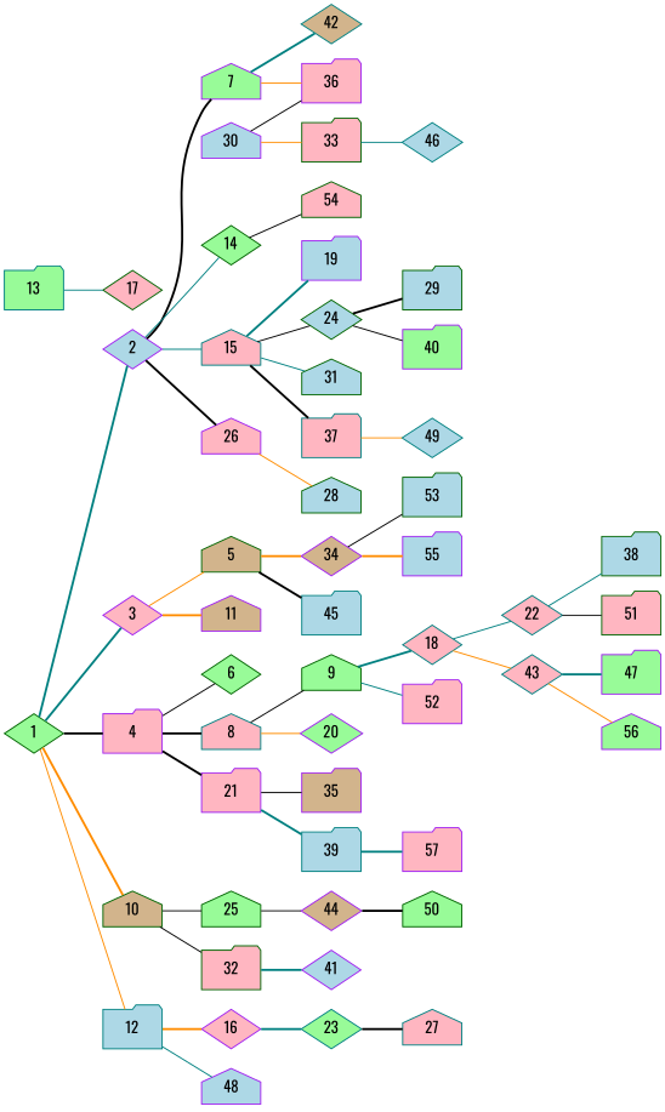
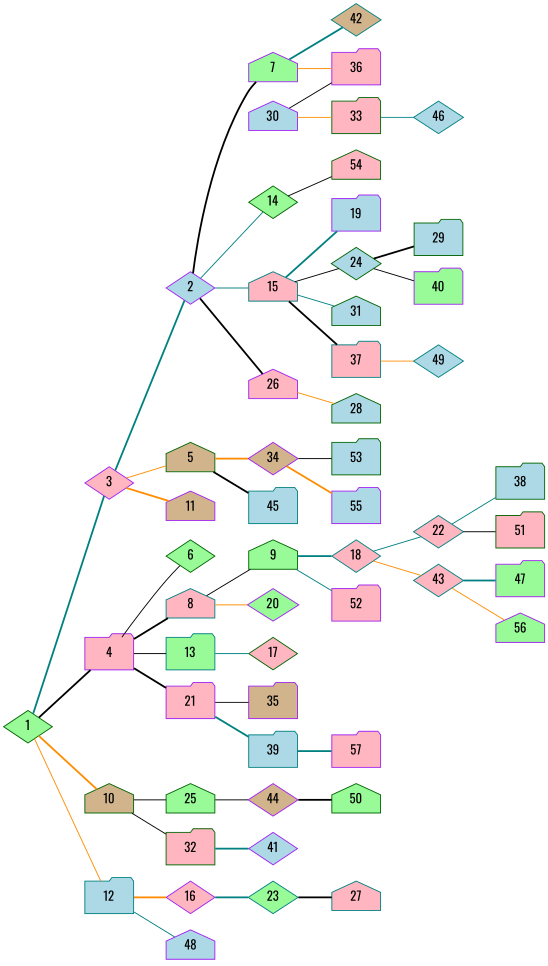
  graph {
    fontname=Oswald
    rankdir=LR
    node [color=purple fillcolor=lightpink fontname=Oswald shape=folder style=filled]
    edge [color=black fontname=Oswald style=solid]
    1 [color=darkgreen fillcolor=palegreen shape=diamond]
    2 [fillcolor=lightblue shape=diamond]
    3 [shape=diamond]
    4
    10 [color=darkgreen fillcolor=tan shape=house]
    12 [color=teal fillcolor=lightblue]
    7 [fillcolor=palegreen shape=house]
    14 [color=darkgreen fillcolor=palegreen shape=diamond]
    15 [color=teal shape=house]
    26 [shape=house]
    5 [color=darkgreen fillcolor=tan shape=house]
    11 [fillcolor=tan shape=house]
    6 [color=darkgreen fillcolor=palegreen shape=diamond]
    8 [color=teal shape=house]
    13 [color=teal fillcolor=palegreen]
    21
    25 [color=darkgreen fillcolor=palegreen shape=house]
    32 [color=darkgreen]
    16 [shape=diamond]
    48 [fillcolor=lightblue shape=house]
    42 [color=teal fillcolor=tan shape=diamond]
    36
    54 [color=darkgreen shape=house]
    19 [fillcolor=lightblue]
    24 [color=darkgreen fillcolor=lightblue shape=diamond]
    31 [color=darkgreen fillcolor=lightblue shape=house]
    37 [color=teal]
    28 [color=darkgreen fillcolor=lightblue shape=house]
    34 [fillcolor=tan shape=diamond]
    45 [color=teal fillcolor=lightblue]
    9 [color=darkgreen fillcolor=palegreen shape=house]
    20 [fillcolor=palegreen shape=diamond]
    17 [color=darkgreen shape=diamond]
    35 [fillcolor=tan]
    39 [color=teal fillcolor=lightblue]
    53 [color=darkgreen fillcolor=lightblue]
    55 [fillcolor=lightblue]
    30 [fillcolor=lightblue shape=house]
    33 [color=darkgreen]
    18 [color=teal shape=diamond]
    52
    22 [color=teal shape=diamond]
    43 [color=teal shape=diamond]
    44 [fillcolor=tan shape=diamond]
    41 [fillcolor=lightblue shape=diamond]
    23 [color=teal fillcolor=palegreen shape=diamond]
    29 [color=darkgreen fillcolor=lightblue]
    40 [fillcolor=palegreen]
    49 [color=teal fillcolor=lightblue shape=diamond]
    27 [color=teal shape=house]
    38 [color=darkgreen fillcolor=lightblue]
    51 [color=darkgreen]
    47 [fillcolor=palegreen]
    56 [fillcolor=palegreen shape=house]
    57
    50 [color=darkgreen fillcolor=palegreen shape=house]
    46 [color=teal fillcolor=lightblue shape=diamond]
-   1 -- 2 [color=teal style=bold]
+   3 -- 2 [color=teal style=bold]
    1 -- 3 [color=teal style=bold]
    1 -- 4 [style=bold]
    1 -- 10 [color=darkorange style=bold]
    1 -- 12 [color=darkorange]
    2 -- 7 [style=bold]
    2 -- 14 [color=teal]
    2 -- 15 [color=teal]
    2 -- 26 [style=bold]
    3 -- 5 [color=darkorange]
    3 -- 11 [color=darkorange style=bold]
    4 -- 6
    4 -- 8 [style=bold]
+   4 -- 13
    4 -- 21 [style=bold]
    10 -- 25
    10 -- 32
    12 -- 16 [color=darkorange style=bold]
    12 -- 48 [color=teal]
    7 -- 42 [color=teal style=bold]
    7 -- 36 [color=darkorange]
    14 -- 54
    15 -- 19 [color=teal style=bold]
    15 -- 24
    15 -- 31 [color=teal]
    15 -- 37 [style=bold]
    26 -- 28 [color=darkorange]
    5 -- 34 [color=darkorange style=bold]
    5 -- 45 [style=bold]
    8 -- 9
    8 -- 20 [color=darkorange]
    13 -- 17 [color=teal]
    21 -- 35
    21 -- 39 [color=teal style=bold]
    25 -- 44
    32 -- 41 [color=teal style=bold]
    16 -- 23 [color=teal style=bold]
    24 -- 29 [style=bold]
    24 -- 40
    37 -- 49 [color=darkorange]
    34 -- 53
    34 -- 55 [color=darkorange style=bold]
    9 -- 18 [color=teal style=bold]
    9 -- 52 [color=teal]
    39 -- 57 [color=teal style=bold]
    30 -- 36
    30 -- 33 [color=darkorange]
    33 -- 46 [color=teal]
    18 -- 22 [color=teal]
    18 -- 43 [color=darkorange]
    22 -- 38 [color=teal]
    22 -- 51
    43 -- 47 [color=teal style=bold]
    43 -- 56 [color=darkorange]
    44 -- 50 [style=bold]
    23 -- 27 [style=bold]
  }
